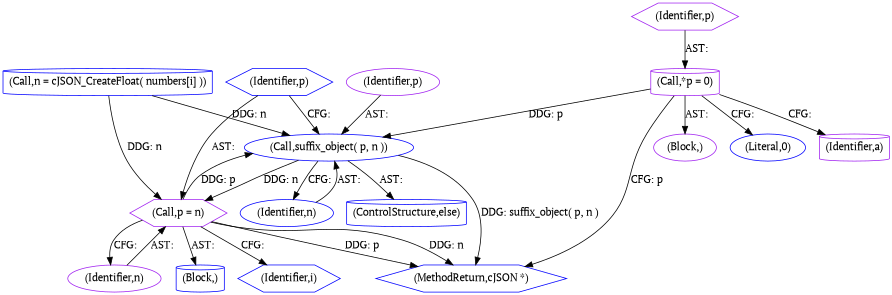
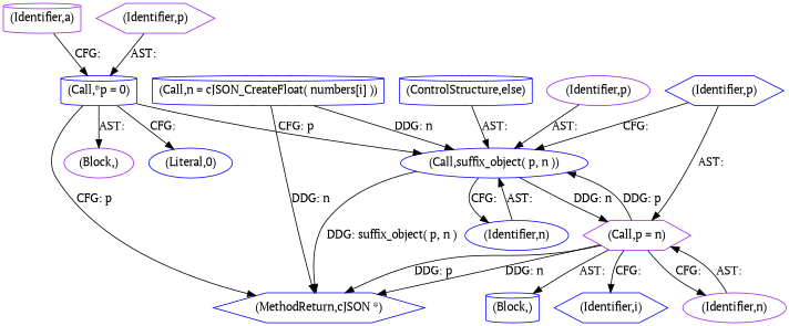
  digraph {
    fontname="PT Serif"
    node [color=blue fontname="PT Serif" shape=ellipse]
    edge [fontname="PT Serif"]
-   n1 [color=purple label="(Call,*p = 0)" shape=cylinder]
+   n1 [label="(Call,*p = 0)" shape=cylinder]
    n2 [label="(Call,suffix_object( p, n ))"]
    n3 [color=purple label="(Block,)"]
    n4 [label="(Literal,0)"]
    n5 [label="(MethodReturn,cJSON *)" shape=hexagon]
    n6 [color=purple label="(Call,p = n)" shape=hexagon]
    n7 [label="(Identifier,n)"]
    n8 [label="(ControlStructure,else)" shape=cylinder]
    n9 [color=purple label="(Identifier,n)"]
    n10 [label="(Block,)" shape=cylinder]
    n11 [label="(Identifier,i)" shape=hexagon]
    n12 [label="(Call,n = cJSON_CreateFloat( numbers[i] ))" shape=cylinder]
    n13 [color=purple label="(Identifier,a)" shape=cylinder]
    n14 [color=purple label="(Identifier,p)"]
    n15 [label="(Identifier,p)" shape=hexagon]
    n16 [color=purple label="(Identifier,p)" shape=hexagon]
-   n1 -> n2 [label="DDG: p"]
+   n1 -> n2 [label="CFG: p"]
    n1 -> n3 [label="AST: "]
    n1 -> n4 [label="CFG: "]
    n1 -> n5 [label="CFG: p"]
    n2 -> n5 [label="DDG: suffix_object( p, n )"]
    n2 -> n6 [label="DDG: n"]
    n2 -> n7 [label="CFG: "]
-   n2 -> n8 [label="AST: "]
+   n8 -> n2 [label="AST: "]
    n6 -> n2 [label="DDG: p"]
    n6 -> n5 [label="DDG: n"]
    n6 -> n5 [label="DDG: p"]
    n6 -> n9 [label="CFG: "]
    n6 -> n10 [label="AST: "]
    n6 -> n11 [label="CFG: "]
    n7 -> n2 [label="AST: "]
    n9 -> n6 [label="AST: "]
    n12 -> n2 [label="DDG: n"]
-   n12 -> n6 [label="DDG: n"]
-   n1 -> n13 [label="CFG: "]
+   n12 -> n5 [label="DDG: n"]
+   n13 -> n1 [label="CFG: "]
    n14 -> n2 [label="AST: "]
    n15 -> n2 [label="CFG: "]
    n15 -> n6 [label="AST: "]
    n16 -> n1 [label="AST: "]
  }
